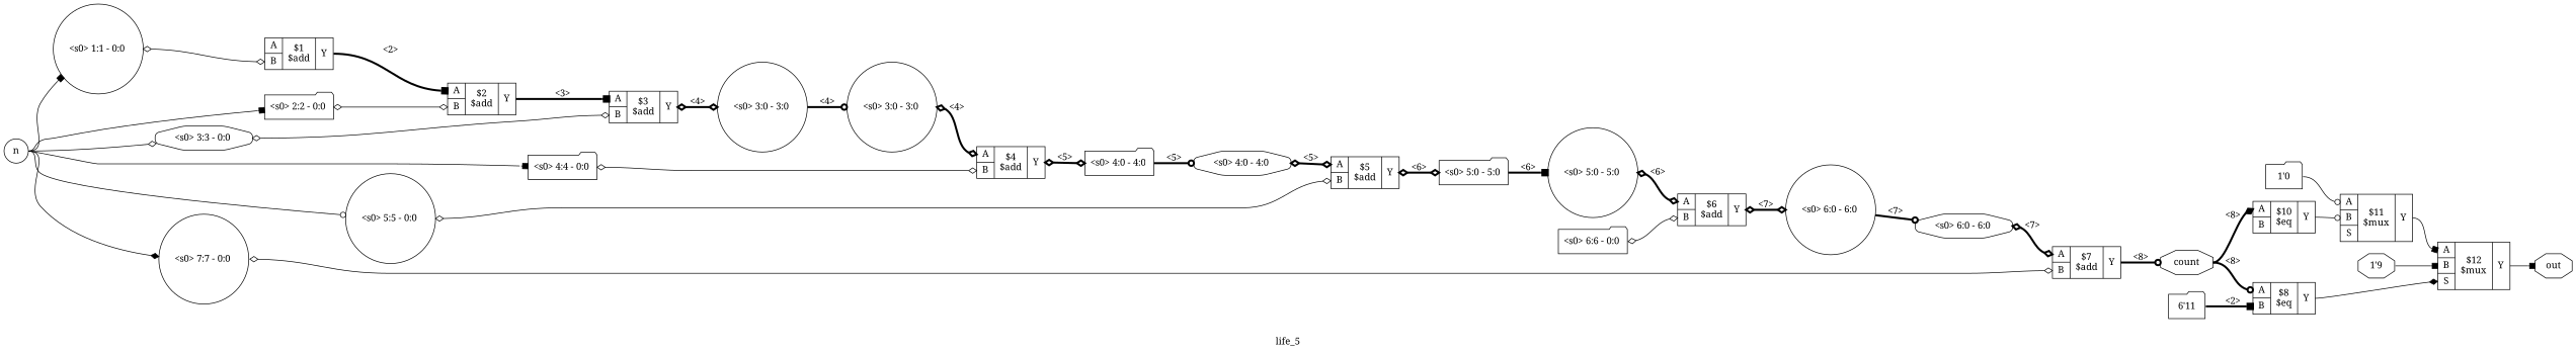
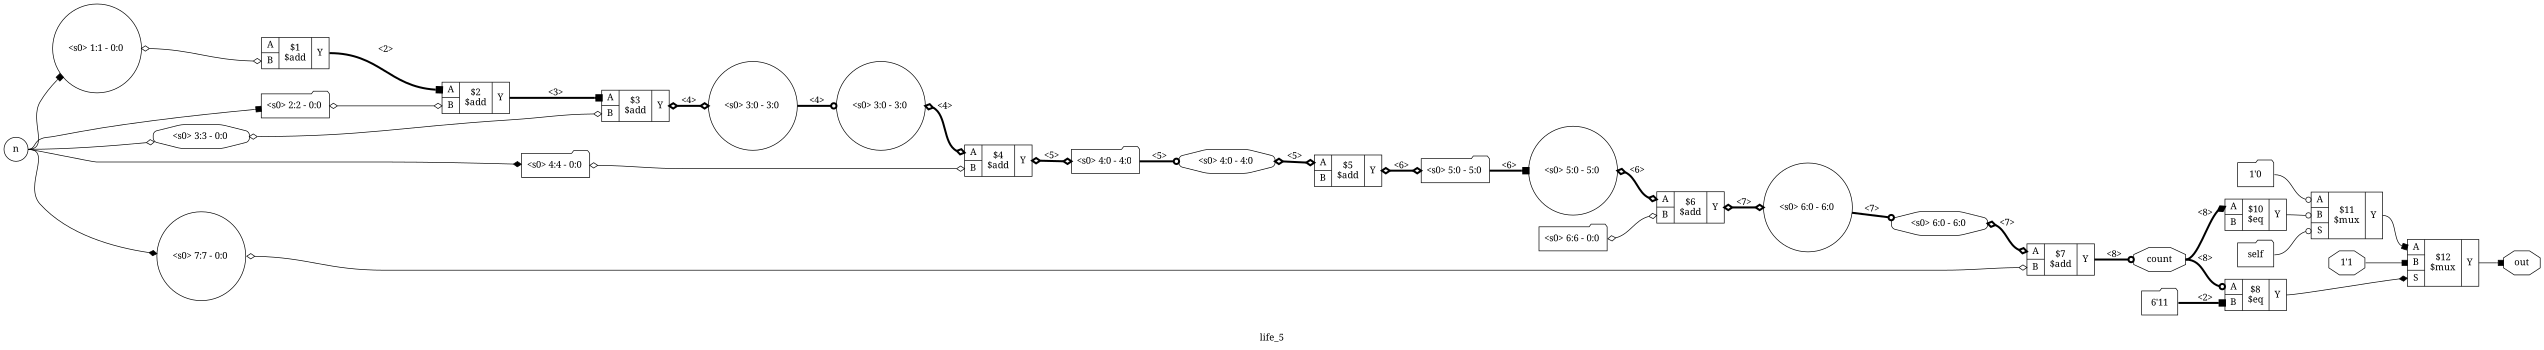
  digraph {
    fontname="Noto Serif"
    label=life_5
    rankdir=LR
    remincross=true
    node [fontname="Noto Serif" shape=record]
    edge [arrowhead=odiamond color=black fontname="Noto Serif" headport="p15:w" tailport=e]
    n1 [color=black fontcolor=black label=count shape=octagon]
    n2 [label="{{<p15> A|<p16> B}|$10\n$eq|{<p17> Y}}"]
    n3 [label="{{<p15> A|<p16> B}|$8\n$eq|{<p17> Y}}"]
    n4 [label="{{<p15> A|<p16> B|<p27> S}|$11\n$mux|{<p17> Y}}"]
    n5 [label="{{<p15> A|<p16> B|<p27> S}|$12\n$mux|{<p17> Y}}"]
    n6 [color=black fontcolor=black label=n shape=circle]
    n7 [label="<s0> 1:1 - 0:0 " shape=circle style=rounded]
    n8 [label="<s0> 2:2 - 0:0 " shape=folder style=rounded]
    n9 [label="<s0> 3:3 - 0:0 " shape=octagon style=rounded]
    n10 [label="<s0> 4:4 - 0:0 " shape=folder style=rounded]
-   n11 [label="<s0> 5:5 - 0:0 " shape=circle style=rounded]
    n12 [label="<s0> 7:7 - 0:0 " shape=circle style=rounded]
    n13 [label="{{<p15> A|<p16> B}|$1\n$add|{<p17> Y}}"]
    n14 [label="{{<p15> A|<p16> B}|$2\n$add|{<p17> Y}}"]
    n15 [label="{{<p15> A|<p16> B}|$3\n$add|{<p17> Y}}"]
    n16 [label="{{<p15> A|<p16> B}|$4\n$add|{<p17> Y}}"]
    n17 [label="{{<p15> A|<p16> B}|$5\n$add|{<p17> Y}}"]
    n18 [label="<s0> 6:6 - 0:0 " shape=folder style=rounded]
    n19 [label="{{<p15> A|<p16> B}|$6\n$add|{<p17> Y}}"]
    n20 [label="{{<p15> A|<p16> B}|$7\n$add|{<p17> Y}}"]
    n21 [color=black fontcolor=black label=out shape=octagon]
+   n22 [color=black fontcolor=black label=self shape=folder]
    n23 [label="<s0> 3:0 - 3:0 " shape=circle style=rounded]
    n24 [label="<s0> 3:0 - 3:0 " shape=circle style=rounded]
    n25 [label="<s0> 4:0 - 4:0 " shape=folder style=rounded]
    n26 [label="<s0> 4:0 - 4:0 " shape=octagon style=rounded]
    n27 [label="<s0> 5:0 - 5:0 " shape=folder style=rounded]
    n28 [label="<s0> 5:0 - 5:0 " shape=circle style=rounded]
    n29 [label="<s0> 6:0 - 6:0 " shape=circle style=rounded]
    n30 [label="<s0> 6:0 - 6:0 " shape=octagon style=rounded]
    n31 [label="6'11" shape=folder]
    n32 [label="1'0" shape=folder]
-   n33 [label="1'9" shape=octagon]
+   n33 [label="1'1" shape=octagon]
    n1 -> n2 [arrowhead=diamond label="<8>" style="setlinewidth(3)"]
    n1 -> n3 [arrowhead=odot label="<8>" style="setlinewidth(3)"]
    n2 -> n4 [arrowhead=odot headport="p16:w" tailport="p17:e"]
    n3 -> n5 [arrowhead=diamond headport="p27:w" tailport="p17:e"]
    n4 -> n5 [arrowhead=box tailport="p17:e"]
    n5 -> n21 [arrowhead=box headport=w tailport="p17:e"]
    n6 -> n7 [arrowhead=box headport="s0:w"]
    n6 -> n8 [arrowhead=box headport="s0:w"]
    n6 -> n9 [headport="s0:w"]
-   n6 -> n10 [arrowhead=box headport="s0:w"]
-   n6 -> n11 [arrowhead=odot headport="s0:w"]
+   n6 -> n10 [arrowhead=diamond headport="s0:w"]
    n6 -> n12 [arrowhead=diamond headport="s0:w"]
    n7 -> n13 [arrowtail=odiamond dir=both headport="p16:w"]
    n8 -> n14 [arrowtail=odiamond dir=both headport="p16:w"]
    n9 -> n15 [arrowtail=odiamond dir=both headport="p16:w"]
    n10 -> n16 [arrowtail=odiamond dir=both headport="p16:w"]
-   n11 -> n17 [arrowtail=odiamond dir=both headport="p16:w"]
    n12 -> n20 [arrowtail=odiamond dir=both headport="p16:w"]
    n13 -> n14 [arrowhead=box label="<2>" style="setlinewidth(3)" tailport="p17:e"]
    n14 -> n15 [arrowhead=box label="<3>" style="setlinewidth(3)" tailport="p17:e"]
    n15 -> n23 [arrowtail=odiamond dir=both headport=w label="<4>" style="setlinewidth(3)" tailport="p17:e"]
    n16 -> n25 [arrowtail=odiamond dir=both headport=w label="<5>" style="setlinewidth(3)" tailport="p17:e"]
    n17 -> n27 [arrowtail=odiamond dir=both headport=w label="<6>" style="setlinewidth(3)" tailport="p17:e"]
    n18 -> n19 [arrowtail=odiamond dir=both headport="p16:w"]
    n19 -> n29 [arrowtail=odiamond dir=both headport=w label="<7>" style="setlinewidth(3)" tailport="p17:e"]
    n20 -> n1 [arrowhead=odot headport=w label="<8>" style="setlinewidth(3)" tailport="p17:e"]
+   n22 -> n4 [arrowhead=odot headport="p27:w"]
    n23 -> n24 [arrowhead=odot headport="s0:w" label="<4>" style="setlinewidth(3)" tailport="s0:e"]
    n24 -> n16 [arrowtail=odiamond dir=both label="<4>" style="setlinewidth(3)"]
    n25 -> n26 [arrowhead=odot headport="s0:w" label="<5>" style="setlinewidth(3)" tailport="s0:e"]
    n26 -> n17 [arrowtail=odiamond dir=both label="<5>" style="setlinewidth(3)"]
    n27 -> n28 [arrowhead=box headport="s0:w" label="<6>" style="setlinewidth(3)" tailport="s0:e"]
    n28 -> n19 [arrowtail=odiamond dir=both label="<6>" style="setlinewidth(3)"]
    n29 -> n30 [arrowhead=odot headport="s0:w" label="<7>" style="setlinewidth(3)" tailport="s0:e"]
    n30 -> n20 [arrowtail=odiamond dir=both label="<7>" style="setlinewidth(3)"]
    n31 -> n3 [arrowhead=box headport="p16:w" label="<2>" style="setlinewidth(3)"]
    n32 -> n4 [arrowhead=odot]
    n33 -> n5 [arrowhead=box headport="p16:w"]
  }
